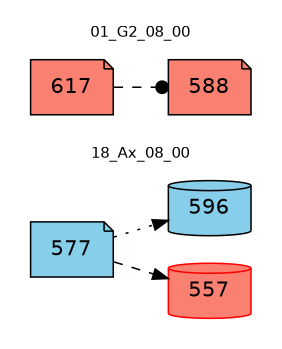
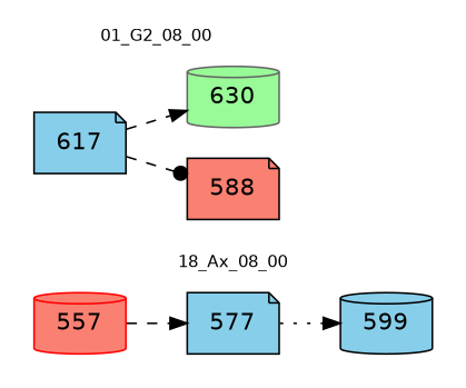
  digraph {
    fontname="DejaVu Sans"
    rankdir=LR
    node [color=black fillcolor=salmon fontname="DejaVu Sans" shape=note style=filled]
    edge [arrowhead=normal color=black fontname="DejaVu Sans" style=dashed]
    n1 [fillcolor=skyblue label=577]
    n2 [color=red label=557 shape=cylinder]
-   n3 [fillcolor=skyblue label=596 shape=cylinder]
-   n4 [label=617]
+   n3 [fillcolor=skyblue label=599 shape=cylinder]
+   n4 [fillcolor=skyblue label=617]
    n5 [label=588]
+   n6 [color=gray40 fillcolor=palegreen label=630 shape=cylinder]
    subgraph cluster_1 {
      color=white
      fontsize=10
      label="18_Ax_08_00"
      n1
      n2
      n3
    }
    subgraph cluster_2 {
      color=white
      fontsize=10
      label="01_G2_08_00"
      n4
      n5
+     n6
    }
-   n1 -> n2
+   n2 -> n1
    n1 -> n3 [style=dotted]
    n4 -> n5 [arrowhead=dot]
+   n4 -> n6
  }
